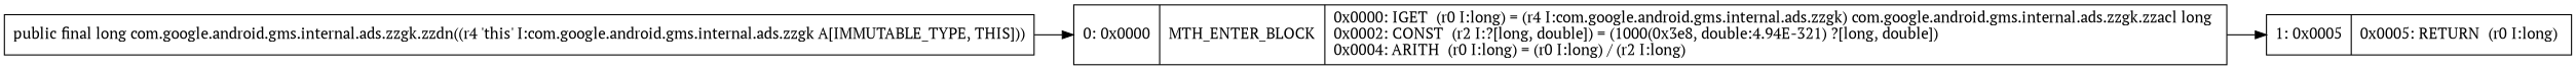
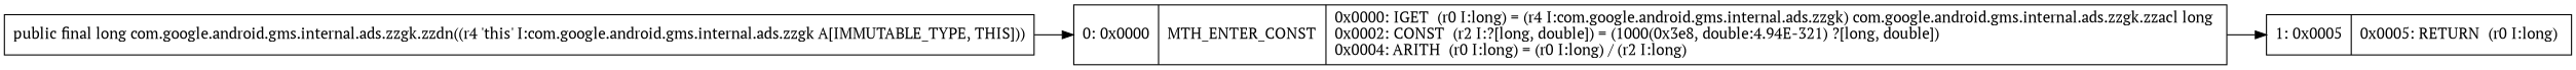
  digraph {
    rankdir=LR
    fontname="PT Serif"
    node [shape=record fontname="PT Serif"]
    edge [fontname="PT Serif"]
-   n1 [label="{0\:\ 0x0000|MTH_ENTER_BLOCK\l|0x0000: IGET  (r0 I:long) = (r4 I:com.google.android.gms.internal.ads.zzgk) com.google.android.gms.internal.ads.zzgk.zzacl long \l0x0002: CONST  (r2 I:?[long, double]) = (1000(0x3e8, double:4.94E\-321) ?[long, double]) \l0x0004: ARITH  (r0 I:long) = (r0 I:long) \/ (r2 I:long) \l}"]
+   n1 [label="{0\:\ 0x0000|MTH_ENTER_CONST\l|0x0000: IGET  (r0 I:long) = (r4 I:com.google.android.gms.internal.ads.zzgk) com.google.android.gms.internal.ads.zzgk.zzacl long \l0x0002: CONST  (r2 I:?[long, double]) = (1000(0x3e8, double:4.94E\-321) ?[long, double]) \l0x0004: ARITH  (r0 I:long) = (r0 I:long) \/ (r2 I:long) \l}"]
    n2 [label="{1\:\ 0x0005|0x0005: RETURN  (r0 I:long) \l}"]
    n3 [label="{public final long com.google.android.gms.internal.ads.zzgk.zzdn((r4 'this' I:com.google.android.gms.internal.ads.zzgk A[IMMUTABLE_TYPE, THIS])) }"]
    n1 -> n2
    n3 -> n1
  }
